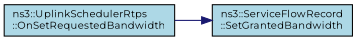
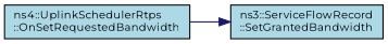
  digraph {
    rankdir=LR
    fontname=Montserrat
    node [color=black fillcolor=lightblue fontname=Montserrat fontsize=10 shape=record style=filled]
-   n1 [fontcolor=black height=0.2 label="ns3::UplinkSchedulerRtps\l::OnSetRequestedBandwidth" width=0.4]
+   n1 [fontcolor=black height=0.2 label="ns4::UplinkSchedulerRtps\l::OnSetRequestedBandwidth" width=0.4]
    n2 [height=0.2 label="ns3::ServiceFlowRecord\l::SetGrantedBandwidth" width=0.4]
    n1 -> n2 [color=midnightblue fontname=Montserrat fontsize=10 labelfontname=Helvetica labelfontsize=10 style=solid]
  }
